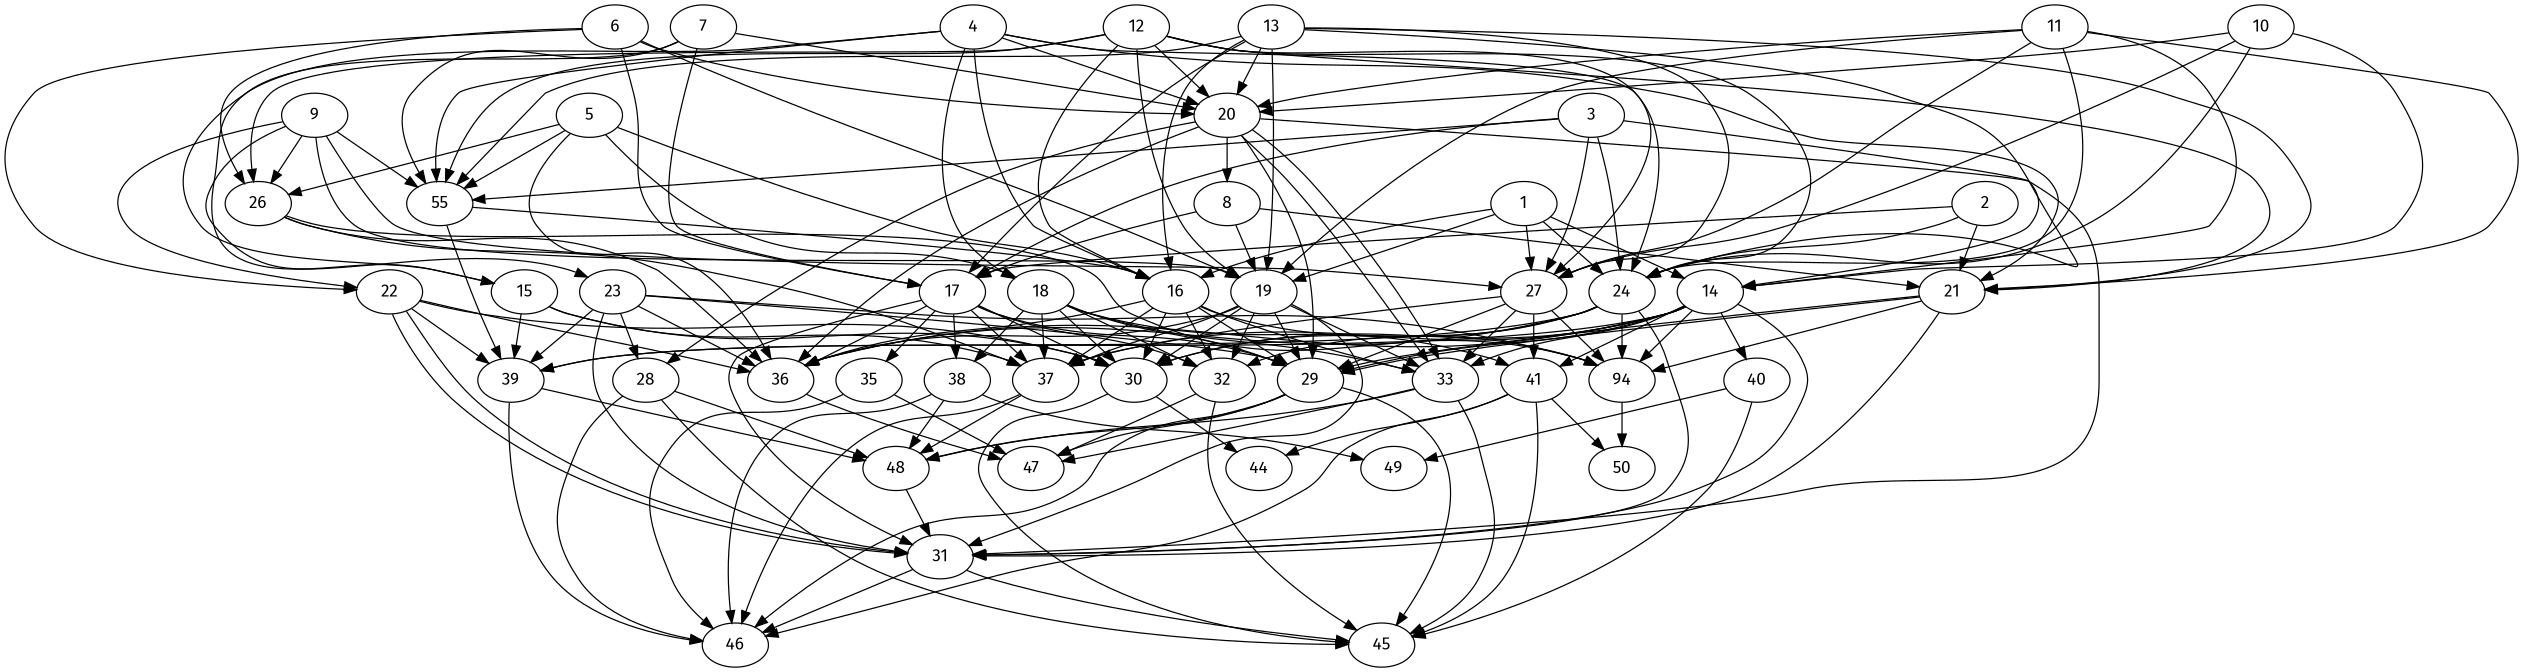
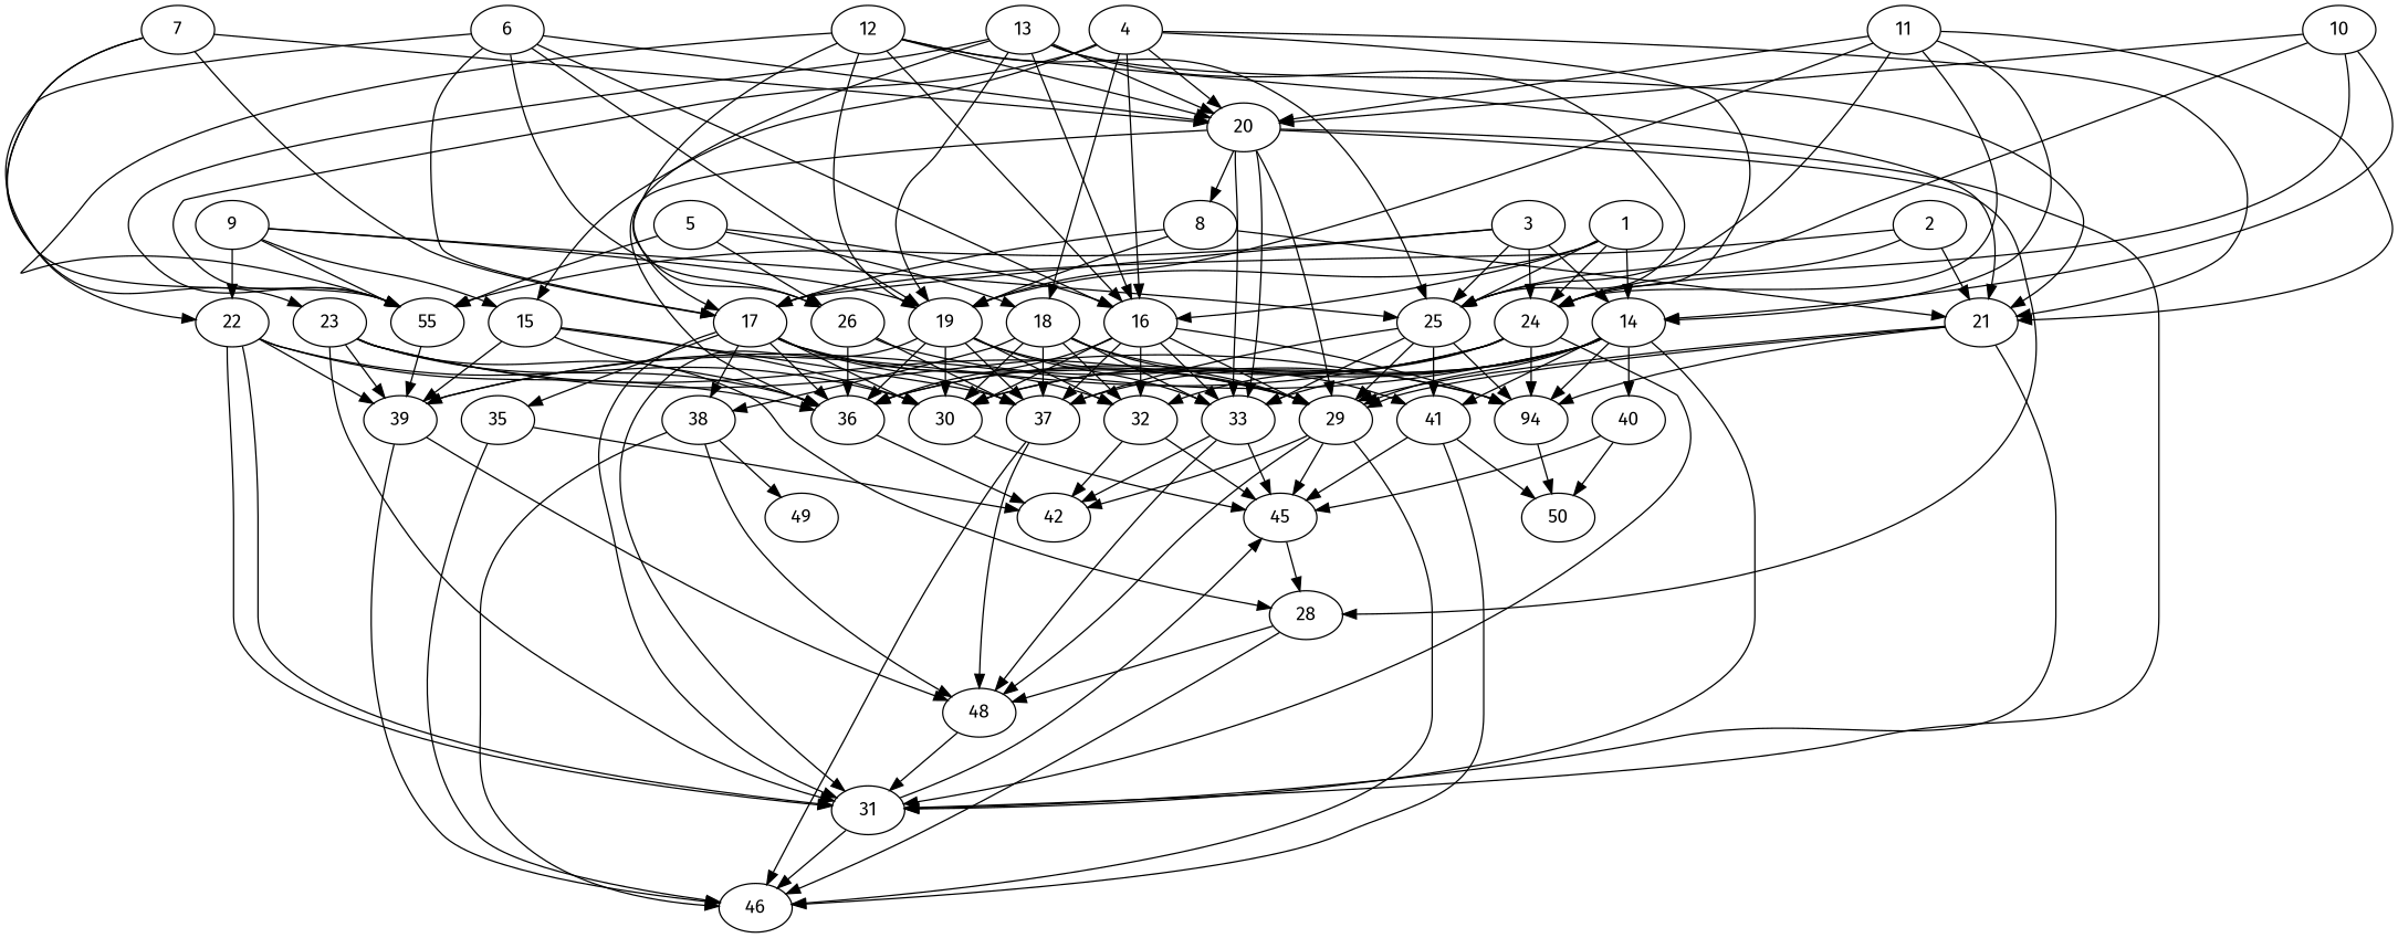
  digraph {
    fontname="Fira Sans"
    node [alpha=0.04 fontname="Fira Sans"]
    edge [fontname="Fira Sans"]
    1 [alpha=0.06 expect_size=33875968]
    14 [alpha=0.06 expect_size=34654208]
    16 [alpha=0.00 expect_size=10809344]
    19 [alpha=0.09 expect_size=50196480]
    24 [alpha=0.19 expect_size=23552000]
-   27 [alpha=0.01 expect_size=44735488]
+   27 [alpha=0.01 expect_size=44735488 label=25]
    29 [alpha=0.16 expect_size=25271296]
    30 [expect_size=46211072]
    31 [alpha=0.19 expect_size=21063680]
    33 [alpha=0.03 expect_size=24158208]
    n11 [alpha=0.12 expect_size=9143296 label=94]
    36 [alpha=0.19 expect_size=10567680]
    37 [alpha=0.11 expect_size=33360896]
    39 [expect_size=29885440]
    40 [expect_size=20965376]
    41 [alpha=0.02 expect_size=30359552]
    32 [alpha=0.07 expect_size=25649152]
    45 [expect_size=33141760]
    46 [alpha=0.18 expect_size=43399168]
    48 [alpha=0.09 expect_size=21030912]
-   42 [alpha=0.06 expect_size=27998208 label=47]
-   44 [alpha=0.06 expect_size=5327872]
+   42 [alpha=0.06 expect_size=27998208]
    50 [alpha=0.06 expect_size=26848256]
    49 [alpha=0.19 expect_size=16834560]
    2 [alpha=0.15 expect_size=16619520]
    17 [alpha=0.14 expect_size=45510656]
    21 [alpha=0.02 expect_size=46928896]
    35 [expect_size=7324672]
    38 [alpha=0.18 expect_size=35940352]
    3 [alpha=0.05 expect_size=44981248]
    n31 [alpha=0.01 expect_size=37341184 label=55]
    4 [alpha=0.12 expect_size=31963136]
    15 [alpha=0.03 expect_size=14698496]
    18 [alpha=0.18 expect_size=40590336]
    20 [alpha=0.09 expect_size=38460416]
    28 [alpha=0.17 expect_size=29531136]
    8 [expect_size=16822272]
    5 [alpha=0.18 expect_size=44292096]
    26 [alpha=0.10 expect_size=43912192]
    6 [alpha=0.15 expect_size=19732480]
    22 [alpha=0.19 expect_size=19274752]
    7 [alpha=0.18 expect_size=12663808]
    23 [alpha=0.14 expect_size=34698240]
    9 [alpha=0.15 expect_size=11011072]
    10 [expect_size=26421248]
    11 [alpha=0.08 expect_size=22359040]
    12 [alpha=0.07 expect_size=36235264]
    13 [alpha=0.15 expect_size=23953408]
    1 -> 14
    1 -> 16
    1 -> 19
    1 -> 24
    1 -> 27
    14 -> 29
    14 -> 30
    14 -> 31
    14 -> 33
    14 -> n11
    14 -> 36
    14 -> 37
    14 -> 39
    14 -> 40
    14 -> 41
    16 -> 29
    16 -> 30
    16 -> 33
    16 -> n11
    16 -> 36
    16 -> 37
    16 -> 32
    19 -> 29
    19 -> 30
    19 -> 31
    19 -> 33
    19 -> 36
    19 -> 37
    19 -> 32
    24 -> 30
    24 -> 31
    24 -> n11
    24 -> 36
    24 -> 39
    24 -> 32
    27 -> 29
    27 -> 33
    27 -> n11
    27 -> 37
    27 -> 41
    29 -> 45
    29 -> 46
    29 -> 48
    29 -> 42
    30 -> 45
-   30 -> 44
    31 -> 45
    31 -> 46
    33 -> 45
    33 -> 48
    33 -> 42
    n11 -> 50
    36 -> 42
    37 -> 46
    37 -> 48
    39 -> 46
    39 -> 48
    40 -> 45
-   40 -> 49
+   40 -> 50
    41 -> 45
    41 -> 46
-   41 -> 44
    41 -> 50
    32 -> 45
    32 -> 42
    48 -> 31
    2 -> 24
    2 -> 17
    2 -> 21
    17 -> 29
    17 -> 30
    17 -> 31
    17 -> 36
    17 -> 37
    17 -> 32
    17 -> 35
    17 -> 38
    21 -> 29
    21 -> 29
    21 -> 31
    21 -> n11
    35 -> 46
    35 -> 42
    38 -> 46
    38 -> 48
    38 -> 49
    3 -> 14
    3 -> 24
    3 -> 27
    3 -> 17
    3 -> n31
    n31 -> 39
    4 -> 16
    4 -> 24
    4 -> 21
    4 -> n31
    4 -> 15
    4 -> 18
    4 -> 20
    15 -> 30
-   5 -> 36
+   15 -> 36
    15 -> 37
    15 -> 39
    18 -> 29
    18 -> 30
    18 -> 33
    18 -> 37
    18 -> 41
    18 -> 32
    18 -> 38
    20 -> 29
    20 -> 31
    20 -> 33
    20 -> 33
    20 -> 36
    20 -> 28
    20 -> 8
-   28 -> 45
+   45 -> 28
    28 -> 46
    28 -> 48
    8 -> 19
    8 -> 17
    8 -> 21
    5 -> 16
    5 -> n31
    5 -> 18
    5 -> 26
    26 -> n11
    26 -> 36
    26 -> 37
-   n31 -> 16
+   6 -> 16
    6 -> 19
    6 -> 17
    6 -> 20
    6 -> 26
    6 -> 22
    22 -> 30
    22 -> 31
    22 -> 31
    22 -> 36
    22 -> 39
    7 -> 17
    7 -> n31
    7 -> 20
    7 -> 23
    23 -> 29
    23 -> 31
    23 -> n11
    23 -> 36
    23 -> 39
    23 -> 28
    9 -> 19
    9 -> 27
    9 -> n31
    9 -> 15
-   9 -> 26
    9 -> 22
    10 -> 14
    10 -> 24
    10 -> 27
    10 -> 20
    11 -> 14
    11 -> 19
    11 -> 24
    11 -> 27
    11 -> 21
    11 -> 20
    12 -> 16
    12 -> 19
-   12 -> 24
    12 -> 27
    12 -> 21
    12 -> n31
    12 -> 20
    12 -> 26
    13 -> 16
    13 -> 19
-   13 -> 24
    13 -> 27
    13 -> 17
    13 -> 21
    13 -> n31
    13 -> 20
  }
